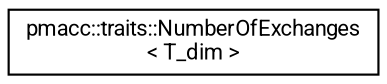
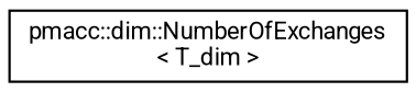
  digraph {
    rankdir=LR
    fontname=Roboto
-   n1 [color=black fillcolor=white fontname=Roboto fontsize=10 height=0.2 label="pmacc::traits::NumberOfExchanges\l\< T_dim \>" shape=record style=filled width=0.4]
+   n1 [color=black fillcolor=white fontname=Roboto fontsize=10 height=0.2 label="pmacc::dim::NumberOfExchanges\l\< T_dim \>" shape=record style=filled width=0.4]
  }
